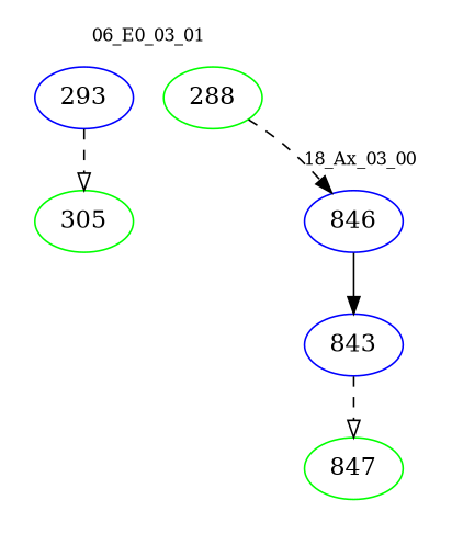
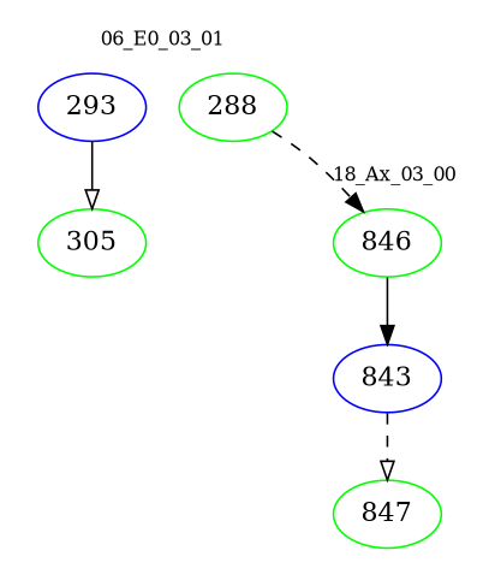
  digraph {
    node [color=green]
    edge [arrowhead=normal color=black style=solid]
-   n1 [color=blue label=846]
+   n1 [label=846]
    n2 [color=blue label=843]
    n3 [label=847]
    n4 [label=288]
    n5 [color=blue label=293]
    n6 [label=305]
    subgraph cluster_1 {
      color=white
      fontsize=10
      label="18_Ax_03_00"
      n1
      n2
      n3
    }
    subgraph cluster_2 {
      color=white
      fontsize=10
      label="06_E0_03_01"
      n4
      n5
      n6
    }
    n1 -> n2
    n2 -> n3 [arrowhead=onormal style=dashed]
    n4 -> n1 [style=dashed]
-   n5 -> n6 [arrowhead=onormal style=dashed]
+   n5 -> n6 [arrowhead=onormal]
  }
